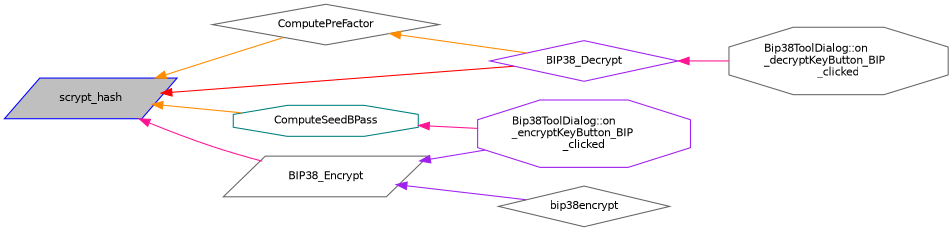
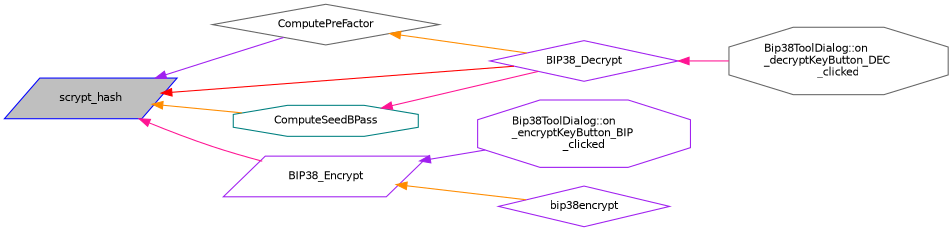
  digraph {
    rankdir=LR
    node [color=purple fillcolor=white fontname=Helvetica fontsize=10 shape=diamond style=filled]
    edge [color=darkorange dir=back fontname=Helvetica fontsize=10 labelfontname=Helvetica labelfontsize=10 style=solid]
    n1 [color=blue fillcolor=grey75 fontcolor=black height=0.2 label=scrypt_hash shape=parallelogram width=0.4]
    n2 [color=gray40 height=0.2 label=ComputePreFactor width=0.4]
    n3 [height=0.2 label=BIP38_Decrypt width=0.4]
    n4 [color=teal height=0.2 label=ComputeSeedBPass shape=octagon width=0.4]
-   n5 [color=gray40 height=0.2 label=BIP38_Encrypt shape=parallelogram width=0.4]
-   n6 [color=gray40 height=0.2 label="Bip38ToolDialog::on\l_decryptKeyButton_BIP\l_clicked" shape=octagon width=0.4]
+   n5 [height=0.2 label=BIP38_Encrypt shape=parallelogram width=0.4]
+   n6 [color=gray40 height=0.2 label="Bip38ToolDialog::on\l_decryptKeyButton_DEC\l_clicked" shape=octagon width=0.4]
    n7 [height=0.2 label="Bip38ToolDialog::on\l_encryptKeyButton_BIP\l_clicked" shape=octagon width=0.4]
-   n8 [color=gray40 height=0.2 label=bip38encrypt width=0.4]
-   n1 -> n2
+   n8 [height=0.2 label=bip38encrypt width=0.4]
+   n1 -> n2 [color=purple]
    n1 -> n3 [color=red]
    n1 -> n4
    n1 -> n5 [color=deeppink]
    n2 -> n3
    n3 -> n6 [color=deeppink]
-   n4 -> n7 [color=deeppink]
+   n4 -> n3 [color=deeppink]
    n5 -> n7 [color=purple]
-   n5 -> n8 [color=purple]
+   n5 -> n8
  }
